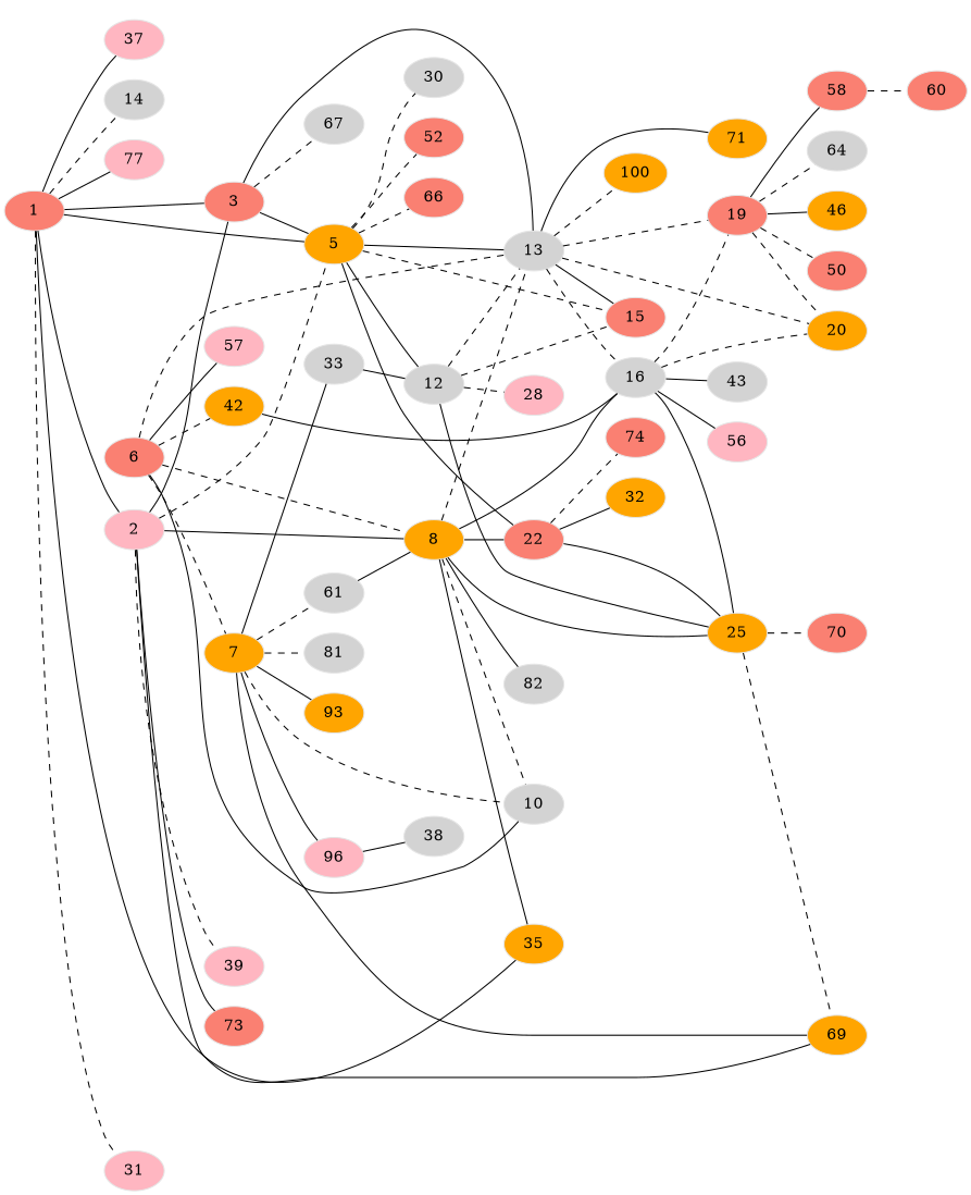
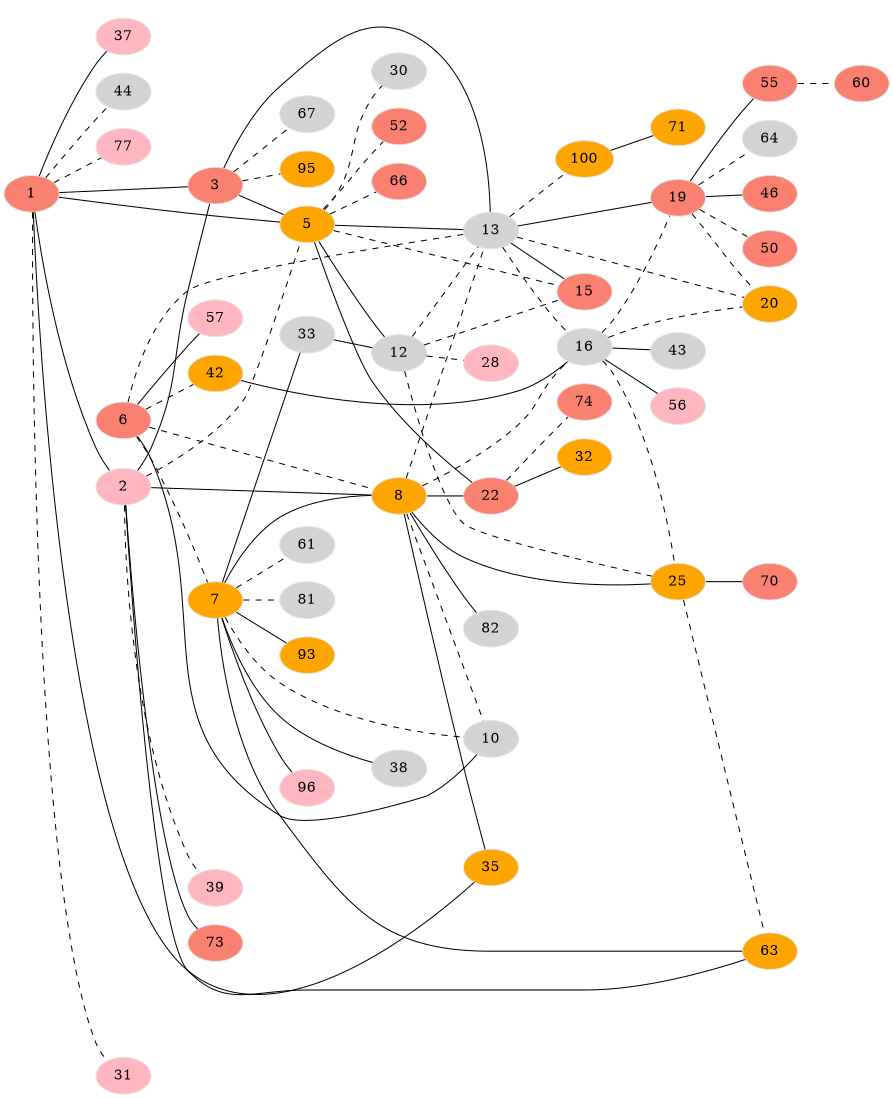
  graph {
    rankdir=LR
    node [color=gray90 fillcolor=salmon style=filled]
    edge [style=solid]
    1 [super="+49+29"]
    2 [fillcolor=lightpink]
    3 [super="+4+53"]
    5 [fillcolor=orange super="+11"]
    31 [fillcolor=lightpink]
    35 [fillcolor=orange]
    37 [fillcolor=lightpink]
-   44 [fillcolor=lightgrey super="+48" label=14]
+   44 [fillcolor=lightgrey super="+48"]
    77 [fillcolor=lightpink]
    8 [fillcolor=orange super="+21"]
    39 [fillcolor=lightpink]
-   69 [fillcolor=orange super="+83"]
+   69 [fillcolor=orange super="+83" label=63]
    73
    13 [fillcolor=lightgrey super="+18+14+68+76+91"]
    67 [fillcolor=lightgrey]
+   95 [fillcolor=orange]
    12 [fillcolor=lightgrey super="+55+51"]
    15
    22
    30 [fillcolor=lightgrey]
    52 [super="+75"]
    66
    10 [fillcolor=lightgrey super="+54"]
    16 [fillcolor=lightgrey super="+17+47"]
    25 [fillcolor=orange super="+99"]
    82 [fillcolor=lightgrey]
    19
    20 [fillcolor=orange super="+59"]
    71 [fillcolor=orange]
    100 [fillcolor=orange]
    28 [fillcolor=lightpink super="+40+104"]
    32 [fillcolor=orange]
    74
    6 [super="+89+65+9"]
    7 [fillcolor=orange]
    42 [fillcolor=orange]
    57 [fillcolor=lightpink]
    33 [fillcolor=lightgrey]
    38 [fillcolor=lightgrey]
    61 [fillcolor=lightgrey]
    81 [fillcolor=lightgrey super="+98"]
    93 [fillcolor=orange]
    96 [fillcolor=lightpink]
    43 [fillcolor=lightgrey]
    56 [fillcolor=lightpink]
    70
-   46 [fillcolor=orange]
+   46
    50 [super="+80+87+78"]
-   58 [super="+63"]
+   58 [super="+63" label=55]
    64 [fillcolor=lightgrey]
    60
    1 -- 2
    1 -- 3 [weight=2]
    1 -- 5
    1 -- 31 [style=dashed]
    1 -- 35
    1 -- 37
    1 -- 44 [style=dashed]
-   1 -- 77
+   1 -- 77 [style=dashed]
    2 -- 3 [weight=2]
    2 -- 5 [style=dashed]
    2 -- 8
    2 -- 39 [style=dashed]
    2 -- 69
    2 -- 73
    3 -- 5 [weight=2]
    3 -- 13
    3 -- 67 [style=dashed]
+   3 -- 95 [style=dashed]
    5 -- 13 [weight=2]
    5 -- 12
    5 -- 15 [style=dashed]
    5 -- 22
    5 -- 30 [style=dashed]
    5 -- 52 [style=dashed]
    5 -- 66 [style=dashed]
    8 -- 35
    8 -- 13 [style=dashed]
    8 -- 22 [weight=3]
    8 -- 10 [style=dashed]
-   8 -- 16 [weight=2]
+   8 -- 16 [style=dashed weight=2]
    8 -- 25 [weight=3]
    8 -- 82
    13 -- 15 [weight=2]
    13 -- 16 [style=dashed weight=2]
-   13 -- 19 [style=dashed]
+   13 -- 19
    13 -- 20 [style=dashed]
-   13 -- 71
+   100 -- 71
    13 -- 100 [style=dashed]
    12 -- 13 [style=dashed weight=2]
    12 -- 15 [style=dashed]
-   12 -- 25
+   12 -- 25 [style=dashed]
    12 -- 28 [style=dashed]
-   22 -- 25
    22 -- 32
    22 -- 74 [style=dashed]
-   16 -- 25
+   16 -- 25 [style=dashed]
    16 -- 19 [style=dashed weight=2]
    16 -- 20 [style=dashed weight=2]
    16 -- 43
    16 -- 56
    25 -- 69 [style=dashed]
-   25 -- 70 [style=dashed]
+   25 -- 70
    19 -- 20 [style=dashed]
    19 -- 46
    19 -- 50 [style=dashed]
    19 -- 58
    19 -- 64 [style=dashed]
    6 -- 8 [style=dashed weight=2]
    6 -- 13 [style=dashed]
    6 -- 10 [weight=2]
    6 -- 7 [style=dashed weight=2]
    6 -- 42 [style=dashed]
    6 -- 57
-   61 -- 8
+   7 -- 8
    7 -- 69
    7 -- 10 [style=dashed]
    7 -- 33
-   96 -- 38
+   7 -- 38
    7 -- 61 [style=dashed]
    7 -- 81 [style=dashed]
    7 -- 93
    7 -- 96
    42 -- 16
    33 -- 12
    58 -- 60 [style=dashed]
  }
